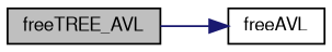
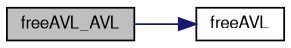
  digraph {
    rankdir=LR
    node [color=black fontname=FreeSans fontsize=10 shape=record style=filled]
-   n1 [fillcolor=grey75 fontcolor=black height=0.2 label=freeTREE_AVL width=0.4]
+   n1 [fillcolor=grey75 fontcolor=black height=0.2 label=freeAVL_AVL width=0.4]
    n2 [fillcolor=white height=0.2 label=freeAVL width=0.4]
    n1 -> n2 [color=midnightblue fontname=FreeSans fontsize=10 labelfontname=FreeSans labelfontsize=10 style=solid]
  }
